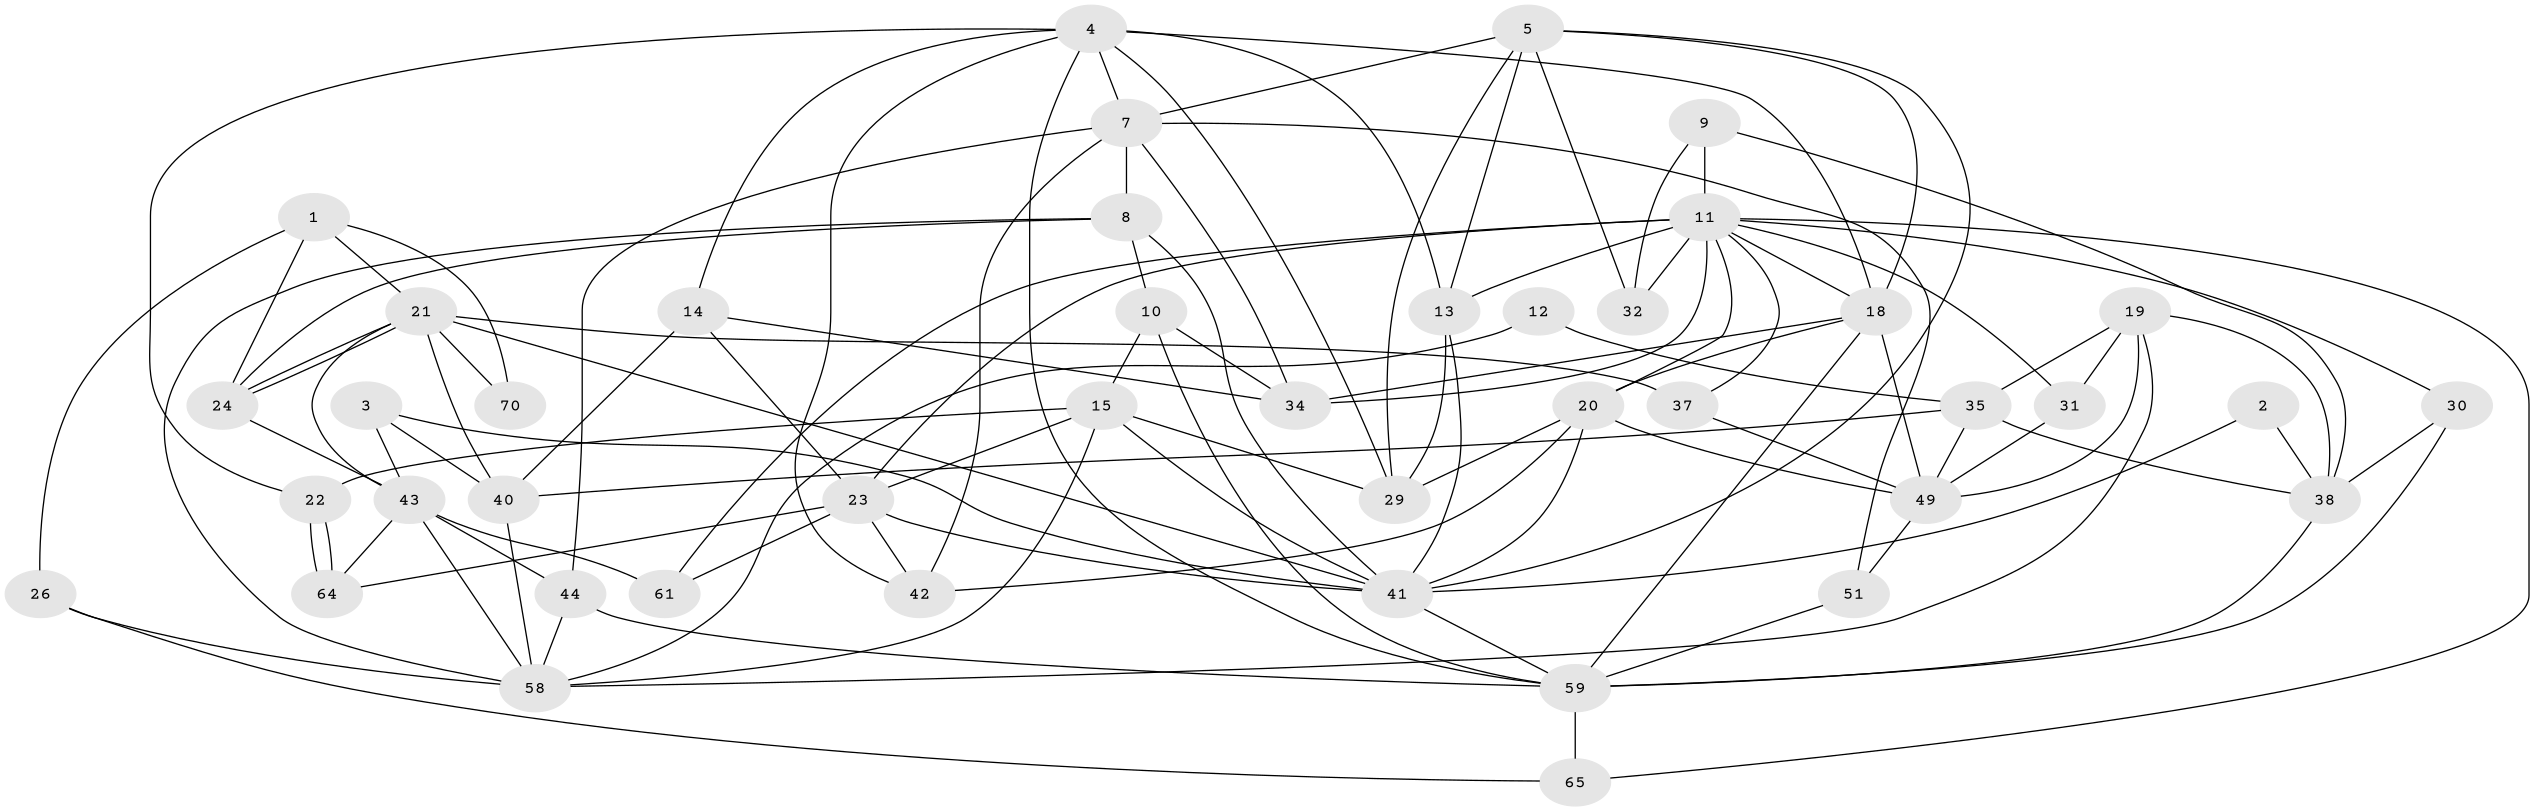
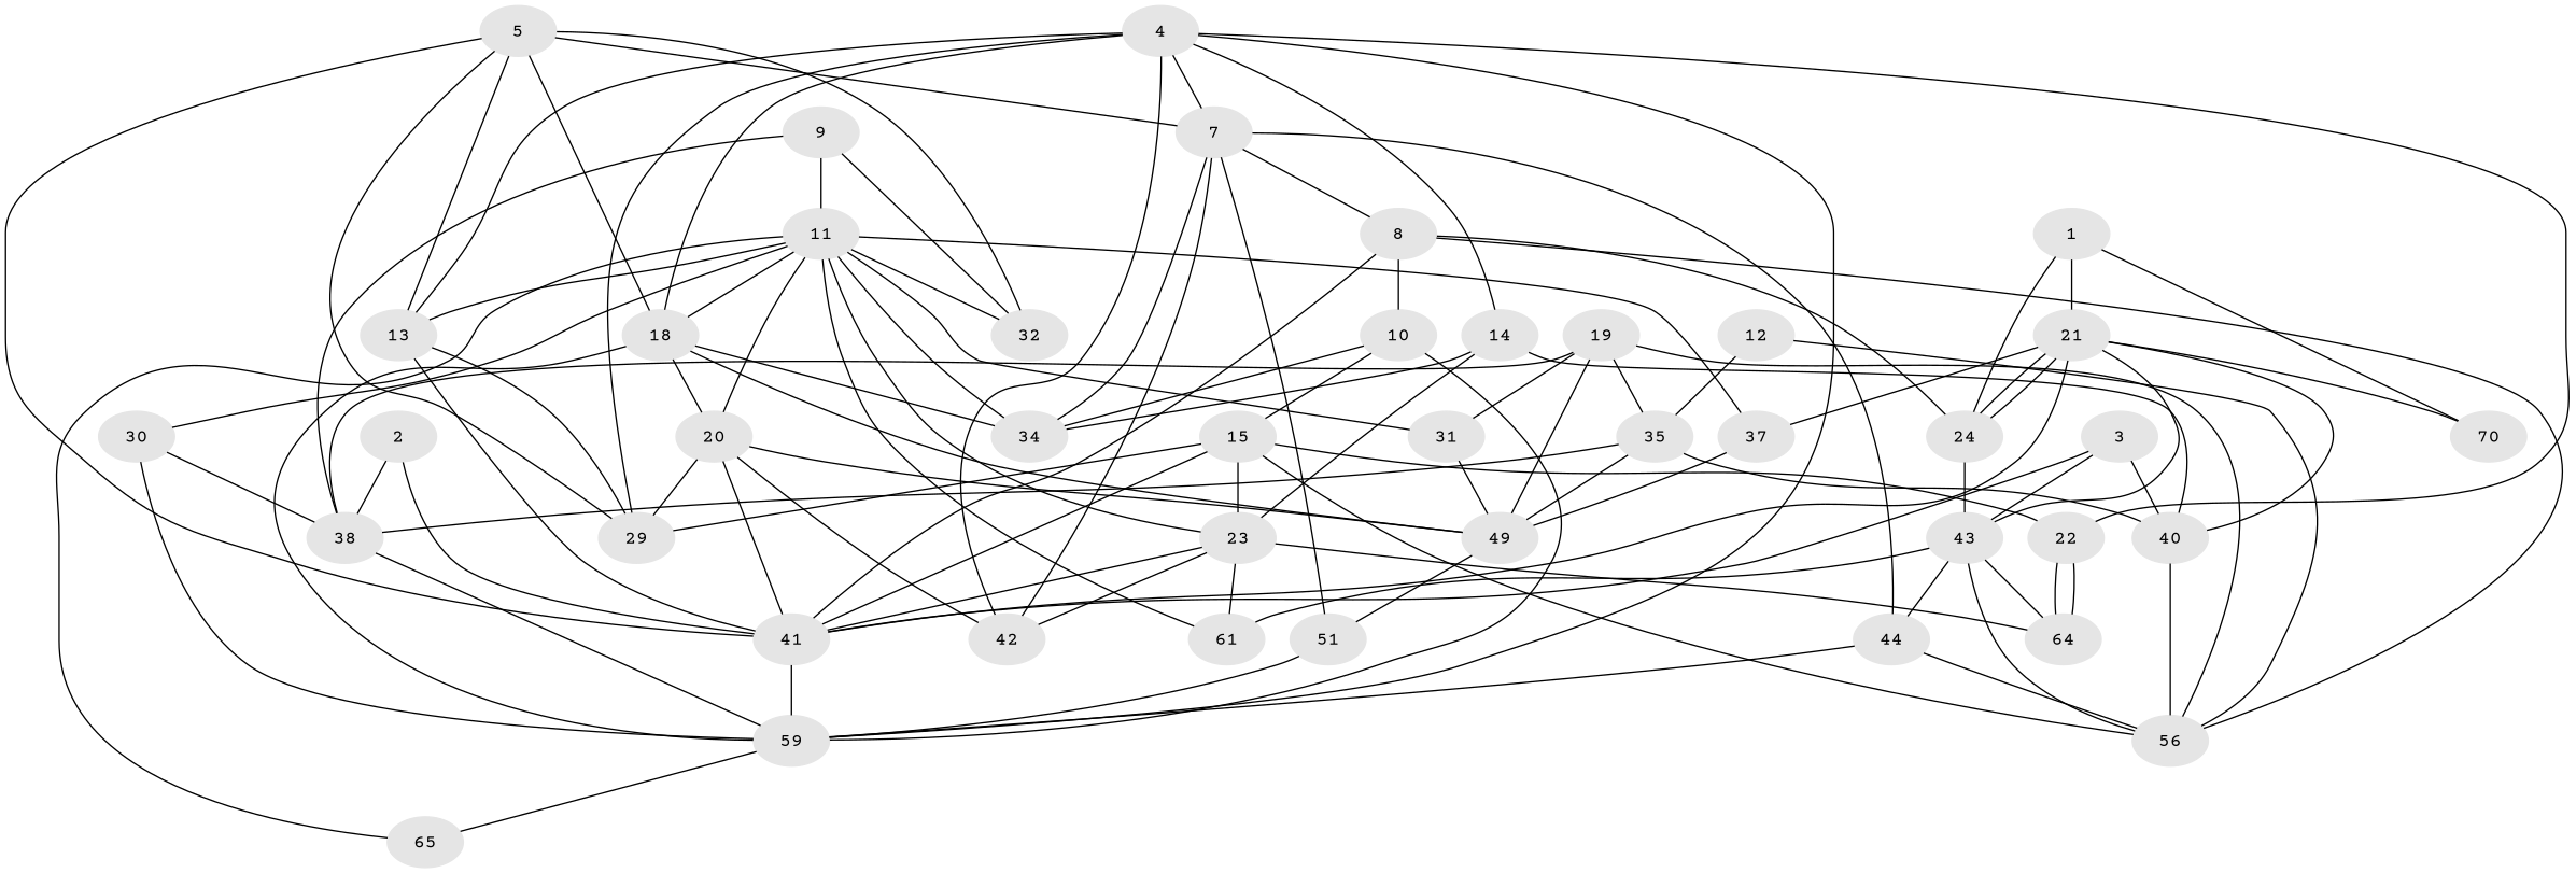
  graph {
    fontname="Courier Prime"
    node [color=gray90 fontname="Courier Prime" style=filled]
    edge [fontname="Courier Prime"]
    21 [super="+55"]
    24
    n3 [label=70]
    41 [super="+62"]
    40 [super="+57"]
    43 [super="+54"]
    37 [super="+48"]
    1
-   26
-   56 [super="+58" label=58]
+   56 [super="+58"]
    65
    38 [super="+68"]
    59 [super="+66"]
    2
    3
    44
    61
    64
    4 [super="+6"]
    7 [super="+33"]
    13 [super="+45"]
    14 [super="+16"]
    18 [super="+36"]
    22 [super="+47"]
    n25 [label=29 super="+63"]
    42
    8 [super="+17"]
    34 [super="+39"]
    51
    23 [super="+28"]
    20 [super="+52"]
    49 [super="+50"]
    5 [super="+46"]
    32
    10
    15 [super="+53"]
    11 [super="+29"]
    30
    31
    9
    35 [super="+67"]
    12
    19 [super="+27"]
    21 -- 24
    21 -- 24
    21 -- n3
    21 -- 41
    21 -- 40
    21 -- 43
    21 -- 37
    24 -- 43
    41 -- 59
    40 -- 56
    43 -- 56
    43 -- 44
    43 -- 61
    43 -- 64
    37 -- 49
    1 -- 21
    1 -- 24
    1 -- n3
-   1 -- 26
-   26 -- 56
-   26 -- 65
    38 -- 59
    59 -- 65
    2 -- 41
    2 -- 38
    3 -- 41
    3 -- 40
    3 -- 43
    44 -- 56
    44 -- 59
    4 -- 59
    4 -- 7
    4 -- 13
    4 -- 14
    4 -- 18
    4 -- 22
    4 -- n25
    4 -- 42
    7 -- 44
    7 -- 42
    7 -- 8
    7 -- 34
    7 -- 51
    13 -- 41
    13 -- n25
    14 -- 40
    14 -- 34
    14 -- 23
    18 -- 59
    18 -- 34
    18 -- 20
    18 -- 49
    22 -- 64
    22 -- 64
    8 -- 24
    8 -- 41
    8 -- 56
    8 -- 10
    51 -- 59
    23 -- 41
    23 -- 61
    23 -- 64
    23 -- 42
    20 -- 41
    20 -- n25
    20 -- 42
    20 -- 49
    49 -- 51
    5 -- 41
    5 -- 7
    5 -- 13
    5 -- 18
    5 -- n25
    5 -- 32
    10 -- 59
    10 -- 34
    10 -- 15
    15 -- 41
    15 -- 56
    15 -- 22
    15 -- n25
    15 -- 23
    11 -- 37
    11 -- 65
    11 -- 61
    11 -- 13
    11 -- 18
    11 -- 34
    11 -- 23
    11 -- 20
    11 -- 32
    11 -- 30
    11 -- 31
    30 -- 38
    30 -- 59
    31 -- 49
    9 -- 38
    9 -- 32
    9 -- 11
    35 -- 40
    35 -- 38
    35 -- 49
    12 -- 56
    12 -- 35
    19 -- 56
    19 -- 38
    19 -- 49
    19 -- 31
    19 -- 35 [weight=2]
  }
